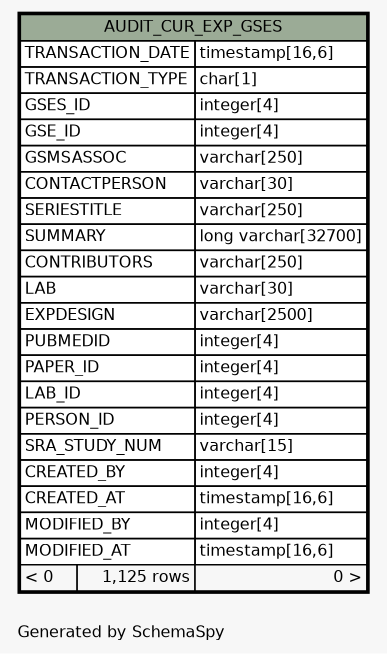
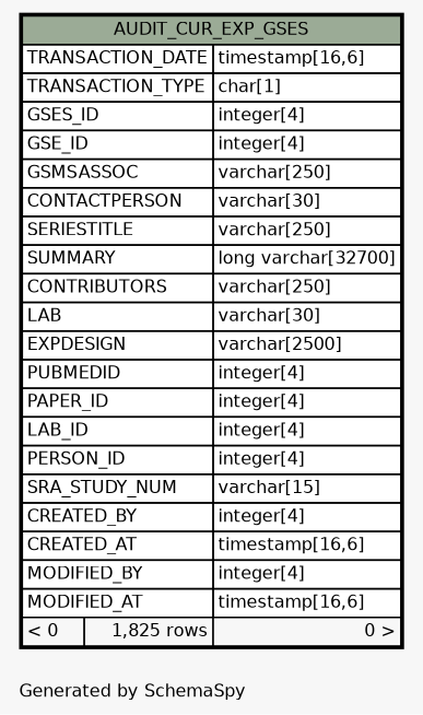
  digraph {
    bgcolor="#f7f7f7"
    fontname="DejaVu Sans"
    fontsize=11
    label="\nGenerated by SchemaSpy"
    labeljust=l
    nodesep=0.18
    rankdir=TB
    ranksep=0.46
-   n1 [fontname="DejaVu Sans" fontsize=11 label=<     <TABLE BORDER="2" CELLBORDER="1" CELLSPACING="0" BGCOLOR="#ffffff">       <TR><TD COLSPAN="3" BGCOLOR="#9bab96" ALIGN="CENTER">AUDIT_CUR_EXP_GSES</TD></TR>       <TR><TD PORT="TRANSACTION_DATE" COLSPAN="2" ALIGN="LEFT">TRANSACTION_DATE</TD><TD PORT="TRANSACTION_DATE.type" ALIGN="LEFT">timestamp[16,6]</TD></TR>       <TR><TD PORT="TRANSACTION_TYPE" COLSPAN="2" ALIGN="LEFT">TRANSACTION_TYPE</TD><TD PORT="TRANSACTION_TYPE.type" ALIGN="LEFT">char[1]</TD></TR>       <TR><TD PORT="GSES_ID" COLSPAN="2" ALIGN="LEFT">GSES_ID</TD><TD PORT="GSES_ID.type" ALIGN="LEFT">integer[4]</TD></TR>       <TR><TD PORT="GSE_ID" COLSPAN="2" ALIGN="LEFT">GSE_ID</TD><TD PORT="GSE_ID.type" ALIGN="LEFT">integer[4]</TD></TR>       <TR><TD PORT="GSMSASSOC" COLSPAN="2" ALIGN="LEFT">GSMSASSOC</TD><TD PORT="GSMSASSOC.type" ALIGN="LEFT">varchar[250]</TD></TR>       <TR><TD PORT="CONTACTPERSON" COLSPAN="2" ALIGN="LEFT">CONTACTPERSON</TD><TD PORT="CONTACTPERSON.type" ALIGN="LEFT">varchar[30]</TD></TR>       <TR><TD PORT="SERIESTITLE" COLSPAN="2" ALIGN="LEFT">SERIESTITLE</TD><TD PORT="SERIESTITLE.type" ALIGN="LEFT">varchar[250]</TD></TR>       <TR><TD PORT="SUMMARY" COLSPAN="2" ALIGN="LEFT">SUMMARY</TD><TD PORT="SUMMARY.type" ALIGN="LEFT">long varchar[32700]</TD></TR>       <TR><TD PORT="CONTRIBUTORS" COLSPAN="2" ALIGN="LEFT">CONTRIBUTORS</TD><TD PORT="CONTRIBUTORS.type" ALIGN="LEFT">varchar[250]</TD></TR>       <TR><TD PORT="LAB" COLSPAN="2" ALIGN="LEFT">LAB</TD><TD PORT="LAB.type" ALIGN="LEFT">varchar[30]</TD></TR>       <TR><TD PORT="EXPDESIGN" COLSPAN="2" ALIGN="LEFT">EXPDESIGN</TD><TD PORT="EXPDESIGN.type" ALIGN="LEFT">varchar[2500]</TD></TR>       <TR><TD PORT="PUBMEDID" COLSPAN="2" ALIGN="LEFT">PUBMEDID</TD><TD PORT="PUBMEDID.type" ALIGN="LEFT">integer[4]</TD></TR>       <TR><TD PORT="PAPER_ID" COLSPAN="2" ALIGN="LEFT">PAPER_ID</TD><TD PORT="PAPER_ID.type" ALIGN="LEFT">integer[4]</TD></TR>       <TR><TD PORT="LAB_ID" COLSPAN="2" ALIGN="LEFT">LAB_ID</TD><TD PORT="LAB_ID.type" ALIGN="LEFT">integer[4]</TD></TR>       <TR><TD PORT="PERSON_ID" COLSPAN="2" ALIGN="LEFT">PERSON_ID</TD><TD PORT="PERSON_ID.type" ALIGN="LEFT">integer[4]</TD></TR>       <TR><TD PORT="SRA_STUDY_NUM" COLSPAN="2" ALIGN="LEFT">SRA_STUDY_NUM</TD><TD PORT="SRA_STUDY_NUM.type" ALIGN="LEFT">varchar[15]</TD></TR>       <TR><TD PORT="CREATED_BY" COLSPAN="2" ALIGN="LEFT">CREATED_BY</TD><TD PORT="CREATED_BY.type" ALIGN="LEFT">integer[4]</TD></TR>       <TR><TD PORT="CREATED_AT" COLSPAN="2" ALIGN="LEFT">CREATED_AT</TD><TD PORT="CREATED_AT.type" ALIGN="LEFT">timestamp[16,6]</TD></TR>       <TR><TD PORT="MODIFIED_BY" COLSPAN="2" ALIGN="LEFT">MODIFIED_BY</TD><TD PORT="MODIFIED_BY.type" ALIGN="LEFT">integer[4]</TD></TR>       <TR><TD PORT="MODIFIED_AT" COLSPAN="2" ALIGN="LEFT">MODIFIED_AT</TD><TD PORT="MODIFIED_AT.type" ALIGN="LEFT">timestamp[16,6]</TD></TR>       <TR><TD ALIGN="LEFT" BGCOLOR="#f7f7f7">&lt; 0</TD><TD ALIGN="RIGHT" BGCOLOR="#f7f7f7">1,125 rows</TD><TD ALIGN="RIGHT" BGCOLOR="#f7f7f7">0 &gt;</TD></TR>     </TABLE>> shape=plaintext]
+   n1 [fontname="DejaVu Sans" fontsize=11 label=<     <TABLE BORDER="2" CELLBORDER="1" CELLSPACING="0" BGCOLOR="#ffffff">       <TR><TD COLSPAN="3" BGCOLOR="#9bab96" ALIGN="CENTER">AUDIT_CUR_EXP_GSES</TD></TR>       <TR><TD PORT="TRANSACTION_DATE" COLSPAN="2" ALIGN="LEFT">TRANSACTION_DATE</TD><TD PORT="TRANSACTION_DATE.type" ALIGN="LEFT">timestamp[16,6]</TD></TR>       <TR><TD PORT="TRANSACTION_TYPE" COLSPAN="2" ALIGN="LEFT">TRANSACTION_TYPE</TD><TD PORT="TRANSACTION_TYPE.type" ALIGN="LEFT">char[1]</TD></TR>       <TR><TD PORT="GSES_ID" COLSPAN="2" ALIGN="LEFT">GSES_ID</TD><TD PORT="GSES_ID.type" ALIGN="LEFT">integer[4]</TD></TR>       <TR><TD PORT="GSE_ID" COLSPAN="2" ALIGN="LEFT">GSE_ID</TD><TD PORT="GSE_ID.type" ALIGN="LEFT">integer[4]</TD></TR>       <TR><TD PORT="GSMSASSOC" COLSPAN="2" ALIGN="LEFT">GSMSASSOC</TD><TD PORT="GSMSASSOC.type" ALIGN="LEFT">varchar[250]</TD></TR>       <TR><TD PORT="CONTACTPERSON" COLSPAN="2" ALIGN="LEFT">CONTACTPERSON</TD><TD PORT="CONTACTPERSON.type" ALIGN="LEFT">varchar[30]</TD></TR>       <TR><TD PORT="SERIESTITLE" COLSPAN="2" ALIGN="LEFT">SERIESTITLE</TD><TD PORT="SERIESTITLE.type" ALIGN="LEFT">varchar[250]</TD></TR>       <TR><TD PORT="SUMMARY" COLSPAN="2" ALIGN="LEFT">SUMMARY</TD><TD PORT="SUMMARY.type" ALIGN="LEFT">long varchar[32700]</TD></TR>       <TR><TD PORT="CONTRIBUTORS" COLSPAN="2" ALIGN="LEFT">CONTRIBUTORS</TD><TD PORT="CONTRIBUTORS.type" ALIGN="LEFT">varchar[250]</TD></TR>       <TR><TD PORT="LAB" COLSPAN="2" ALIGN="LEFT">LAB</TD><TD PORT="LAB.type" ALIGN="LEFT">varchar[30]</TD></TR>       <TR><TD PORT="EXPDESIGN" COLSPAN="2" ALIGN="LEFT">EXPDESIGN</TD><TD PORT="EXPDESIGN.type" ALIGN="LEFT">varchar[2500]</TD></TR>       <TR><TD PORT="PUBMEDID" COLSPAN="2" ALIGN="LEFT">PUBMEDID</TD><TD PORT="PUBMEDID.type" ALIGN="LEFT">integer[4]</TD></TR>       <TR><TD PORT="PAPER_ID" COLSPAN="2" ALIGN="LEFT">PAPER_ID</TD><TD PORT="PAPER_ID.type" ALIGN="LEFT">integer[4]</TD></TR>       <TR><TD PORT="LAB_ID" COLSPAN="2" ALIGN="LEFT">LAB_ID</TD><TD PORT="LAB_ID.type" ALIGN="LEFT">integer[4]</TD></TR>       <TR><TD PORT="PERSON_ID" COLSPAN="2" ALIGN="LEFT">PERSON_ID</TD><TD PORT="PERSON_ID.type" ALIGN="LEFT">integer[4]</TD></TR>       <TR><TD PORT="SRA_STUDY_NUM" COLSPAN="2" ALIGN="LEFT">SRA_STUDY_NUM</TD><TD PORT="SRA_STUDY_NUM.type" ALIGN="LEFT">varchar[15]</TD></TR>       <TR><TD PORT="CREATED_BY" COLSPAN="2" ALIGN="LEFT">CREATED_BY</TD><TD PORT="CREATED_BY.type" ALIGN="LEFT">integer[4]</TD></TR>       <TR><TD PORT="CREATED_AT" COLSPAN="2" ALIGN="LEFT">CREATED_AT</TD><TD PORT="CREATED_AT.type" ALIGN="LEFT">timestamp[16,6]</TD></TR>       <TR><TD PORT="MODIFIED_BY" COLSPAN="2" ALIGN="LEFT">MODIFIED_BY</TD><TD PORT="MODIFIED_BY.type" ALIGN="LEFT">integer[4]</TD></TR>       <TR><TD PORT="MODIFIED_AT" COLSPAN="2" ALIGN="LEFT">MODIFIED_AT</TD><TD PORT="MODIFIED_AT.type" ALIGN="LEFT">timestamp[16,6]</TD></TR>       <TR><TD ALIGN="LEFT" BGCOLOR="#f7f7f7">&lt; 0</TD><TD ALIGN="RIGHT" BGCOLOR="#f7f7f7">1,825 rows</TD><TD ALIGN="RIGHT" BGCOLOR="#f7f7f7">0 &gt;</TD></TR>     </TABLE>> shape=plaintext]
  }
